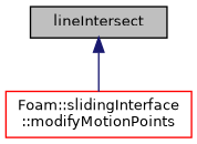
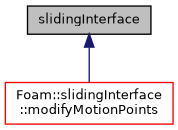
  digraph {
    rankdir=TB
    node [fontname=Helvetica fontsize=10 shape=record]
-   n1 [color=black fillcolor=grey75 fontcolor=black height=0.2 label=lineIntersect style=filled width=0.4]
+   n1 [color=black fillcolor=grey75 fontcolor=black height=0.2 label=slidingInterface style=filled width=0.4]
    n2 [color=red height=0.2 label="Foam::slidingInterface\l::modifyMotionPoints" width=0.4]
    n1 -> n2 [color=midnightblue dir=back fontname=Helvetica fontsize=10 labelfontname=Helvetica labelfontsize=10 style=solid]
  }
